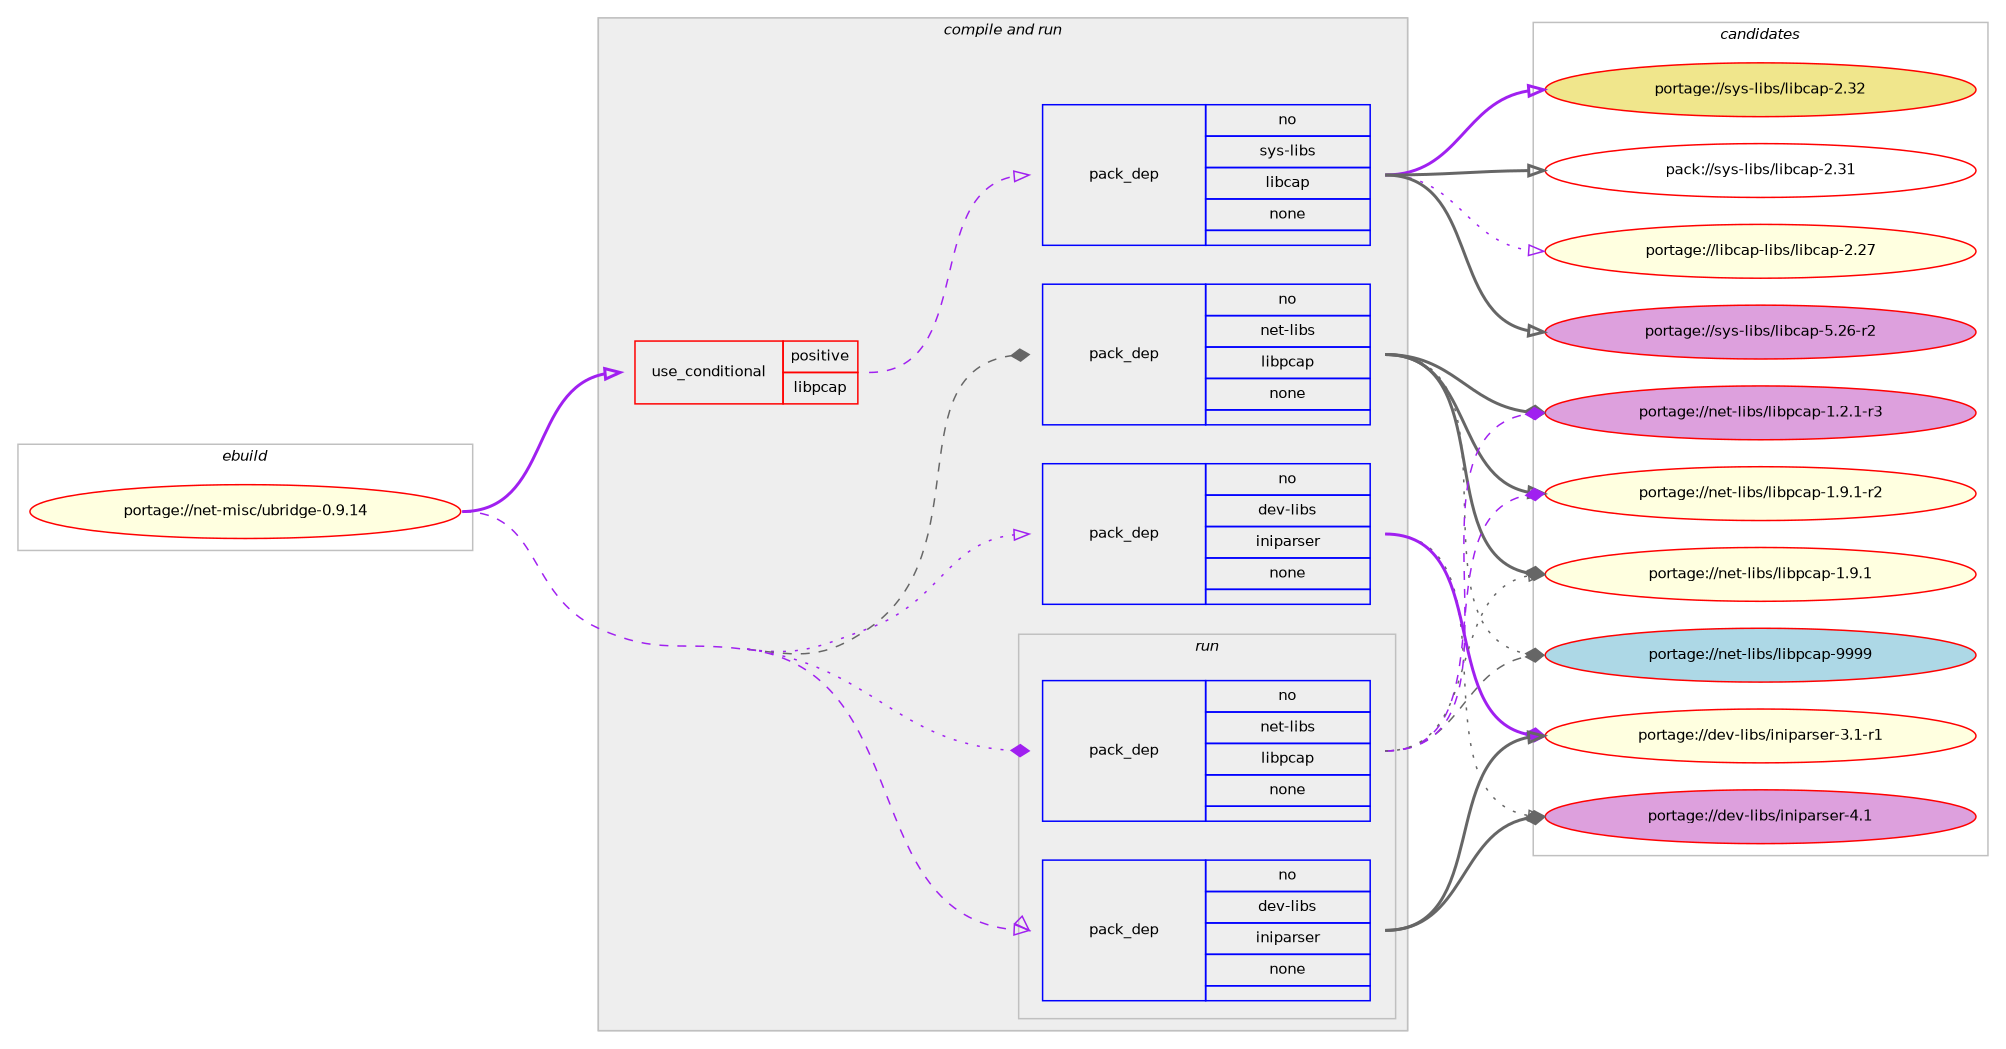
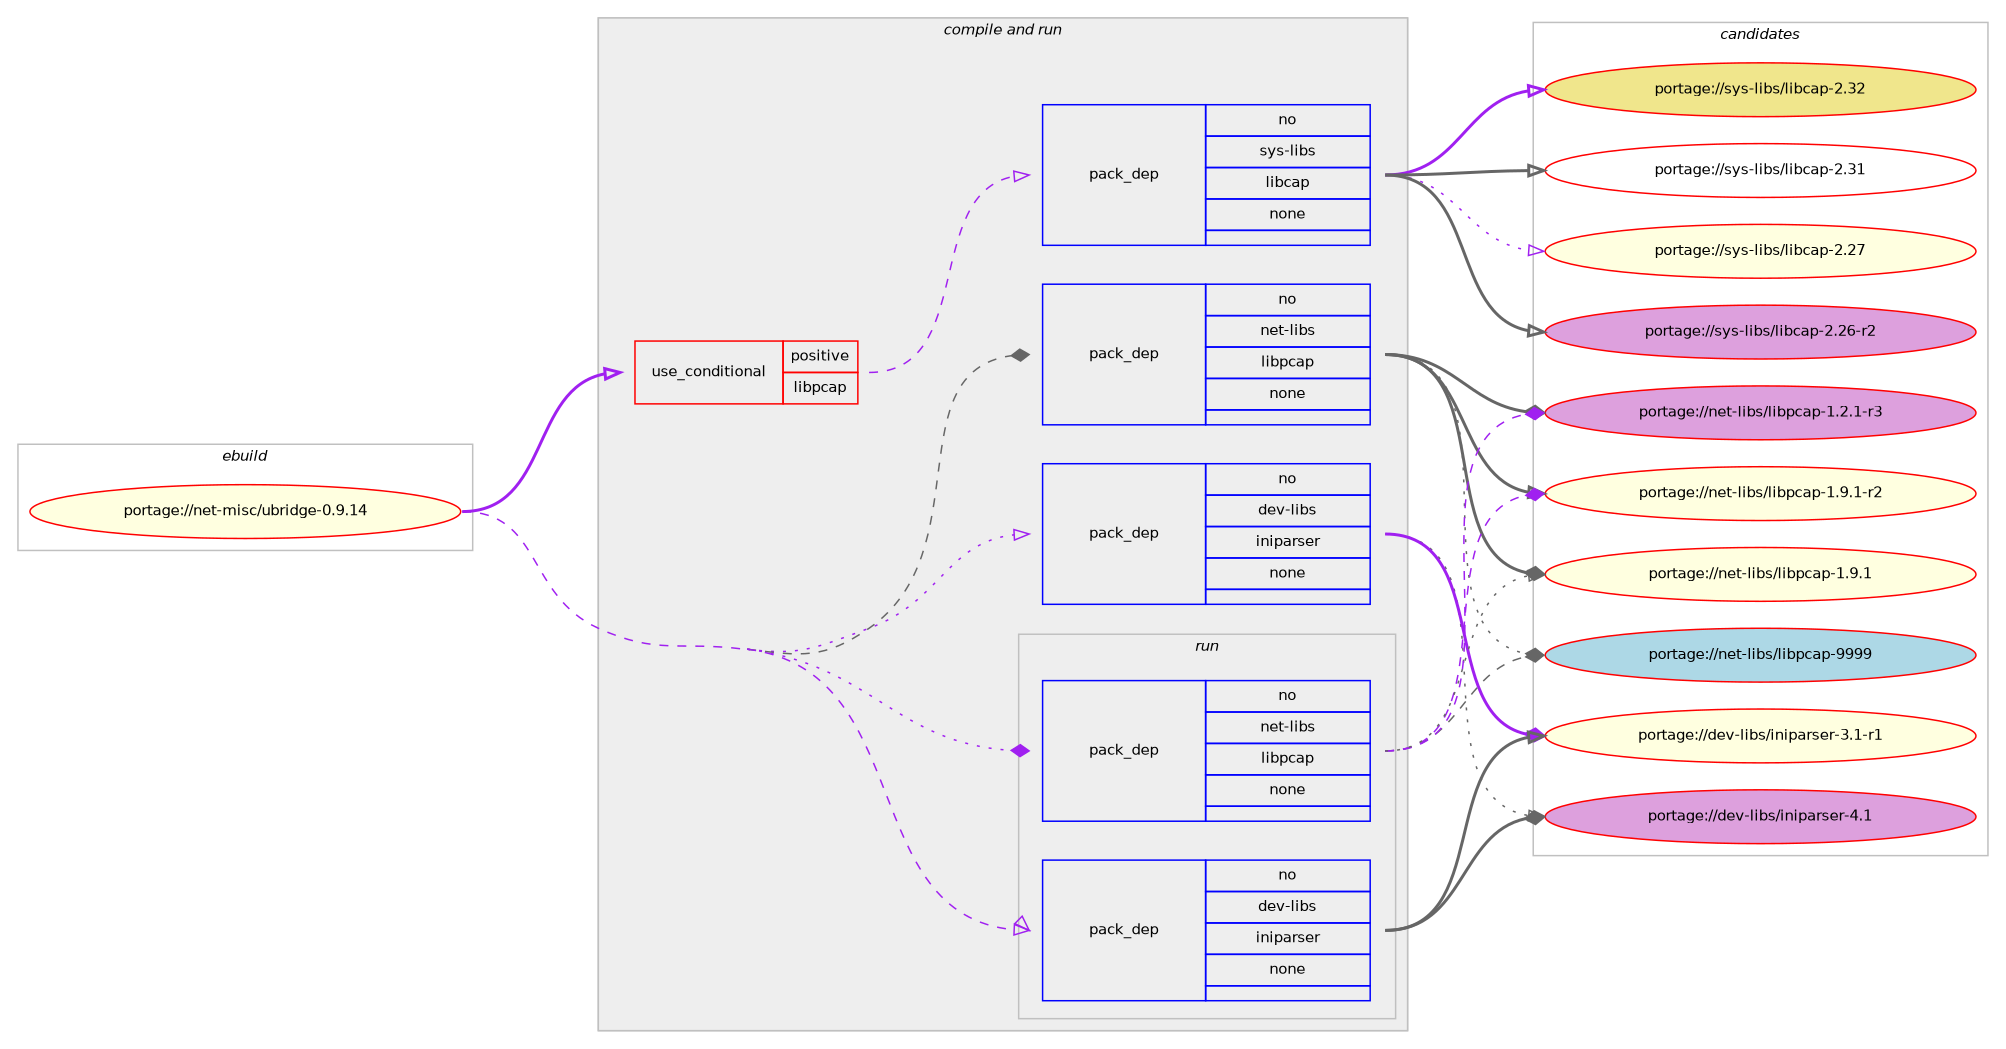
  digraph {
    compound=true
    concentrate=true
    fontname=Helvetica
    fontsize=10
    newrank=true
    rankdir=LR
    ranksep=1.5
    node [color=red fontname=Helvetica fontsize=10 style=filled]
    edge [arrowhead=onormal color=gray40 headport=w style=bold tailport=e weight=100]
    n1 [fillcolor=lightyellow label="portage://net-misc/ubridge-0.9.14" width=4]
    n2 [color=blue label=<<TABLE BORDER="0" CELLBORDER="1" CELLSPACING="0" CELLPADDING="4" WIDTH="220"><TR><TD ROWSPAN="6" CELLPADDING="30">pack_dep</TD></TR><TR><TD WIDTH="110">no</TD></TR><TR><TD>sys-libs</TD></TR><TR><TD>libcap</TD></TR><TR><TD>none</TD></TR><TR><TD></TD></TR></TABLE>> shape=none style=""]
    n3 [label=<<TABLE BORDER="0" CELLBORDER="1" CELLSPACING="0" CELLPADDING="4"><TR><TD ROWSPAN="3" CELLPADDING="10">use_conditional</TD></TR><TR><TD>positive</TD></TR><TR><TD>libpcap</TD></TR></TABLE>> shape=none style=""]
    n4 [color=blue label=<<TABLE BORDER="0" CELLBORDER="1" CELLSPACING="0" CELLPADDING="4" WIDTH="220"><TR><TD ROWSPAN="6" CELLPADDING="30">pack_dep</TD></TR><TR><TD WIDTH="110">no</TD></TR><TR><TD>dev-libs</TD></TR><TR><TD>iniparser</TD></TR><TR><TD>none</TD></TR><TR><TD></TD></TR></TABLE>> shape=none style=""]
    n5 [color=blue label=<<TABLE BORDER="0" CELLBORDER="1" CELLSPACING="0" CELLPADDING="4" WIDTH="220"><TR><TD ROWSPAN="6" CELLPADDING="30">pack_dep</TD></TR><TR><TD WIDTH="110">no</TD></TR><TR><TD>net-libs</TD></TR><TR><TD>libpcap</TD></TR><TR><TD>none</TD></TR><TR><TD></TD></TR></TABLE>> shape=none style=""]
    n6 [color=blue label=<<TABLE BORDER="0" CELLBORDER="1" CELLSPACING="0" CELLPADDING="4" WIDTH="220"><TR><TD ROWSPAN="6" CELLPADDING="30">pack_dep</TD></TR><TR><TD WIDTH="110">no</TD></TR><TR><TD>dev-libs</TD></TR><TR><TD>iniparser</TD></TR><TR><TD>none</TD></TR><TR><TD></TD></TR></TABLE>> shape=none style=""]
    n7 [color=blue label=<<TABLE BORDER="0" CELLBORDER="1" CELLSPACING="0" CELLPADDING="4" WIDTH="220"><TR><TD ROWSPAN="6" CELLPADDING="30">pack_dep</TD></TR><TR><TD WIDTH="110">no</TD></TR><TR><TD>net-libs</TD></TR><TR><TD>libpcap</TD></TR><TR><TD>none</TD></TR><TR><TD></TD></TR></TABLE>> shape=none style=""]
    n8 [fillcolor=khaki label="portage://sys-libs/libcap-2.32" width=4]
-   n9 [fillcolor=white label="pack://sys-libs/libcap-2.31" width=4]
-   n10 [fillcolor=lightyellow label="portage://libcap-libs/libcap-2.27" width=4]
-   n11 [fillcolor=plum label="portage://sys-libs/libcap-5.26-r2" width=4]
+   n9 [fillcolor=white label="portage://sys-libs/libcap-2.31" width=4]
+   n10 [fillcolor=lightyellow label="portage://sys-libs/libcap-2.27" width=4]
+   n11 [fillcolor=plum label="portage://sys-libs/libcap-2.26-r2" width=4]
    n12 [fillcolor=plum label="portage://dev-libs/iniparser-4.1" width=4]
    n13 [fillcolor=lightyellow label="portage://dev-libs/iniparser-3.1-r1" width=4]
    n14 [fillcolor=lightblue label="portage://net-libs/libpcap-9999" width=4]
    n15 [fillcolor=plum label="portage://net-libs/libpcap-1.2.1-r3" width=4]
    n16 [fillcolor=lightyellow label="portage://net-libs/libpcap-1.9.1-r2" width=4]
    n17 [fillcolor=lightyellow label="portage://net-libs/libpcap-1.9.1" width=4]
    subgraph cluster_1 {
      color=gray
      label=<<i>ebuild</i>>
      rank=same
      n1
    }
    subgraph cluster_2 {
      color=gray
      label=<<i>dependencies</i>>
      subgraph cluster_3 {
        color=gray
        fillcolor="#eeeeee"
        label=<<i>compile</i>>
        style=filled
        subgraph sub_4 {
          color=gray
          fillcolor="#eeeeee"
          label=<<i>compile</i>>
          style=filled
          n4
        }
        subgraph sub_5 {
          color=gray
          fillcolor="#eeeeee"
          label=<<i>compile</i>>
          style=filled
          n3
          subgraph sub_6 {
            color=gray
            fillcolor="#eeeeee"
            label=<<i>compile</i>>
            style=filled
            n2
          }
        }
        subgraph sub_7 {
          color=gray
          fillcolor="#eeeeee"
          label=<<i>compile</i>>
          style=filled
          n5
        }
      }
      subgraph cluster_8 {
        color=gray
        fillcolor="#eeeeee"
        label=<<i>compile and run</i>>
        style=filled
      }
      subgraph cluster_9 {
        color=gray
        fillcolor="#eeeeee"
        label=<<i>run</i>>
        style=filled
        subgraph sub_10 {
          color=gray
          fillcolor="#eeeeee"
          label=<<i>run</i>>
          style=filled
          n6
        }
        subgraph sub_11 {
          color=gray
          fillcolor="#eeeeee"
          label=<<i>run</i>>
          style=filled
          n7
        }
      }
    }
    subgraph cluster_12 {
      color=gray
      label=<<i>candidates</i>>
      rank=same
      subgraph sub_13 {
        color=black
        label=<<i>candidates</i>>
        nodesep=1
        rank=same
        n8
        n9
        n10
        n11
      }
      subgraph sub_14 {
        color=black
        label=<<i>candidates</i>>
        nodesep=1
        rank=same
        n12
        n13
      }
      subgraph sub_15 {
        color=black
        label=<<i>candidates</i>>
        nodesep=1
        rank=same
        n14
        n15
        n16
        n17
      }
      subgraph sub_16 {
        color=black
        label=<<i>candidates</i>>
        nodesep=1
        rank=same
        n12
        n13
      }
      subgraph sub_17 {
        color=black
        label=<<i>candidates</i>>
        nodesep=1
        rank=same
        n14
        n15
        n16
        n17
      }
    }
    n1 -> n3 [color=purple weight=20]
    n1 -> n4 [color=purple style=dotted weight=20]
    n1 -> n5 [arrowhead=diamond style=dashed weight=20]
    n1 -> n6 [color=purple style=dashed weight=20]
    n1 -> n7 [arrowhead=diamond color=purple style=dotted weight=20]
    n2 -> n8 [color=purple]
    n2 -> n9
    n2 -> n10 [color=purple style=dotted]
    n2 -> n11
    n3 -> n2 [color=purple style=dashed weight=20]
    n4 -> n12 [style=dotted]
    n4 -> n13 [arrowhead=diamond color=purple]
    n5 -> n14 [arrowhead=diamond style=dotted]
    n5 -> n15 [arrowhead=diamond]
    n5 -> n16
    n5 -> n17 [arrowhead=diamond]
    n6 -> n12 [arrowhead=diamond]
    n6 -> n13
    n7 -> n14 [arrowhead=diamond style=dashed]
    n7 -> n15 [arrowhead=diamond color=purple style=dashed]
    n7 -> n16 [arrowhead=diamond color=purple style=dashed]
    n7 -> n17 [style=dotted]
  }
